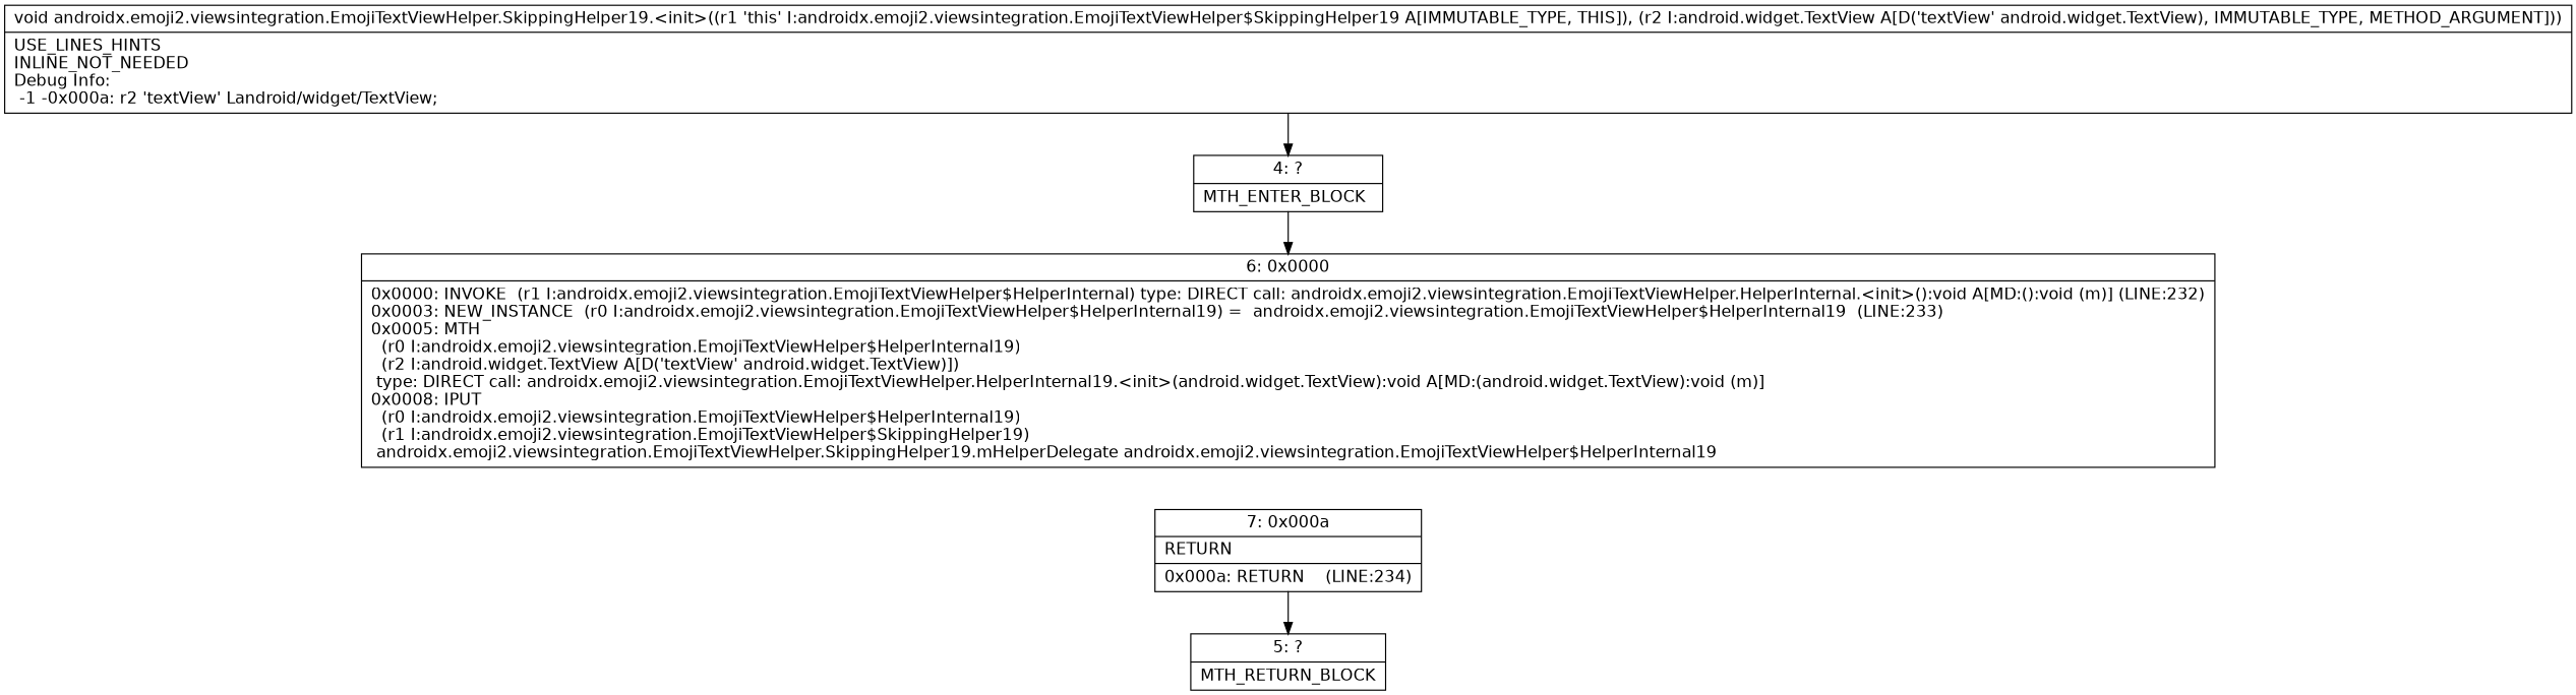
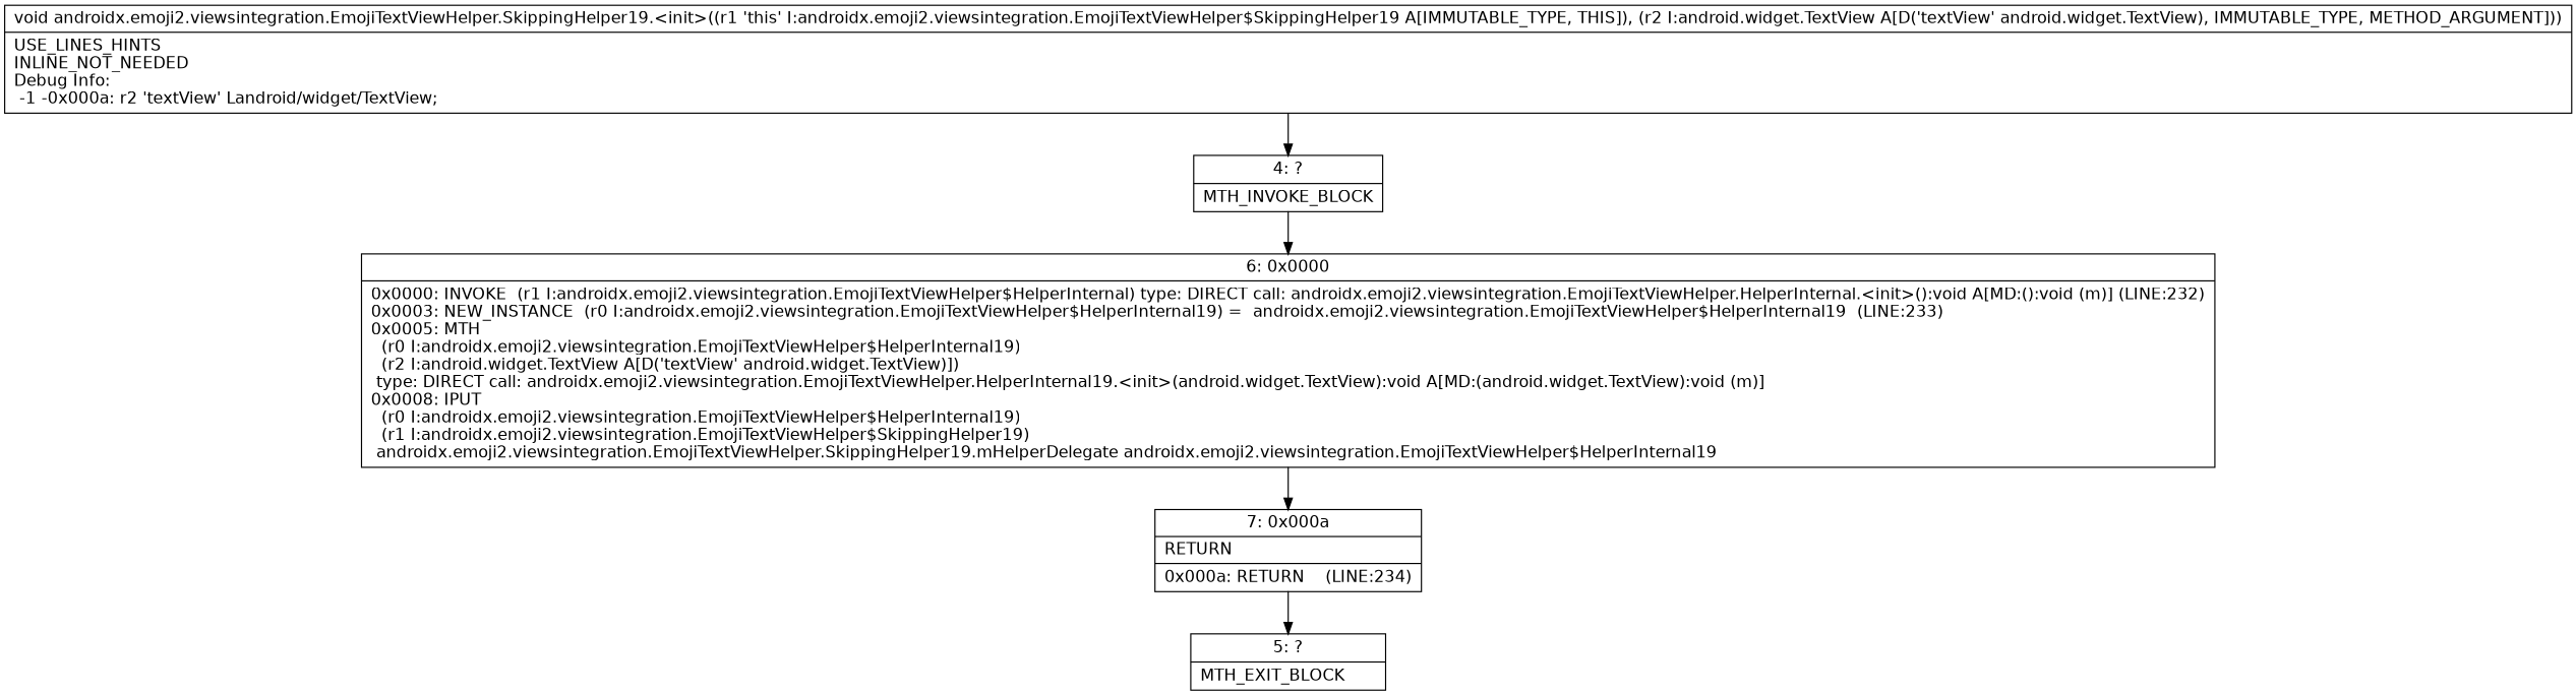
  digraph {
    fontname="DejaVu Sans"
    node [fontname="DejaVu Sans" shape=record]
    edge [fontname="DejaVu Sans"]
-   n1 [label="{4\:\ ?|MTH_ENTER_BLOCK\l}"]
+   n1 [label="{4\:\ ?|MTH_INVOKE_BLOCK\l}"]
    n2 [label="{6\:\ 0x0000|0x0000: INVOKE  (r1 I:androidx.emoji2.viewsintegration.EmojiTextViewHelper$HelperInternal) type: DIRECT call: androidx.emoji2.viewsintegration.EmojiTextViewHelper.HelperInternal.\<init\>():void A[MD:():void (m)] (LINE:232)\l0x0003: NEW_INSTANCE  (r0 I:androidx.emoji2.viewsintegration.EmojiTextViewHelper$HelperInternal19) =  androidx.emoji2.viewsintegration.EmojiTextViewHelper$HelperInternal19  (LINE:233)\l0x0005: MTH  \l  (r0 I:androidx.emoji2.viewsintegration.EmojiTextViewHelper$HelperInternal19)\l  (r2 I:android.widget.TextView A[D('textView' android.widget.TextView)])\l type: DIRECT call: androidx.emoji2.viewsintegration.EmojiTextViewHelper.HelperInternal19.\<init\>(android.widget.TextView):void A[MD:(android.widget.TextView):void (m)]\l0x0008: IPUT  \l  (r0 I:androidx.emoji2.viewsintegration.EmojiTextViewHelper$HelperInternal19)\l  (r1 I:androidx.emoji2.viewsintegration.EmojiTextViewHelper$SkippingHelper19)\l androidx.emoji2.viewsintegration.EmojiTextViewHelper.SkippingHelper19.mHelperDelegate androidx.emoji2.viewsintegration.EmojiTextViewHelper$HelperInternal19 \l}"]
    n3 [label="{7\:\ 0x000a|RETURN\l|0x000a: RETURN    (LINE:234)\l}"]
-   n4 [label="{5\:\ ?|MTH_RETURN_BLOCK\l}"]
+   n4 [label="{5\:\ ?|MTH_EXIT_BLOCK\l}"]
    n5 [label="{void androidx.emoji2.viewsintegration.EmojiTextViewHelper.SkippingHelper19.\<init\>((r1 'this' I:androidx.emoji2.viewsintegration.EmojiTextViewHelper$SkippingHelper19 A[IMMUTABLE_TYPE, THIS]), (r2 I:android.widget.TextView A[D('textView' android.widget.TextView), IMMUTABLE_TYPE, METHOD_ARGUMENT]))  | USE_LINES_HINTS\lINLINE_NOT_NEEDED\lDebug Info:\l  \-1 \-0x000a: r2 'textView' Landroid\/widget\/TextView;\l}"]
    n1 -> n2
+   n2 -> n3
    n3 -> n4
    n5 -> n1
  }
